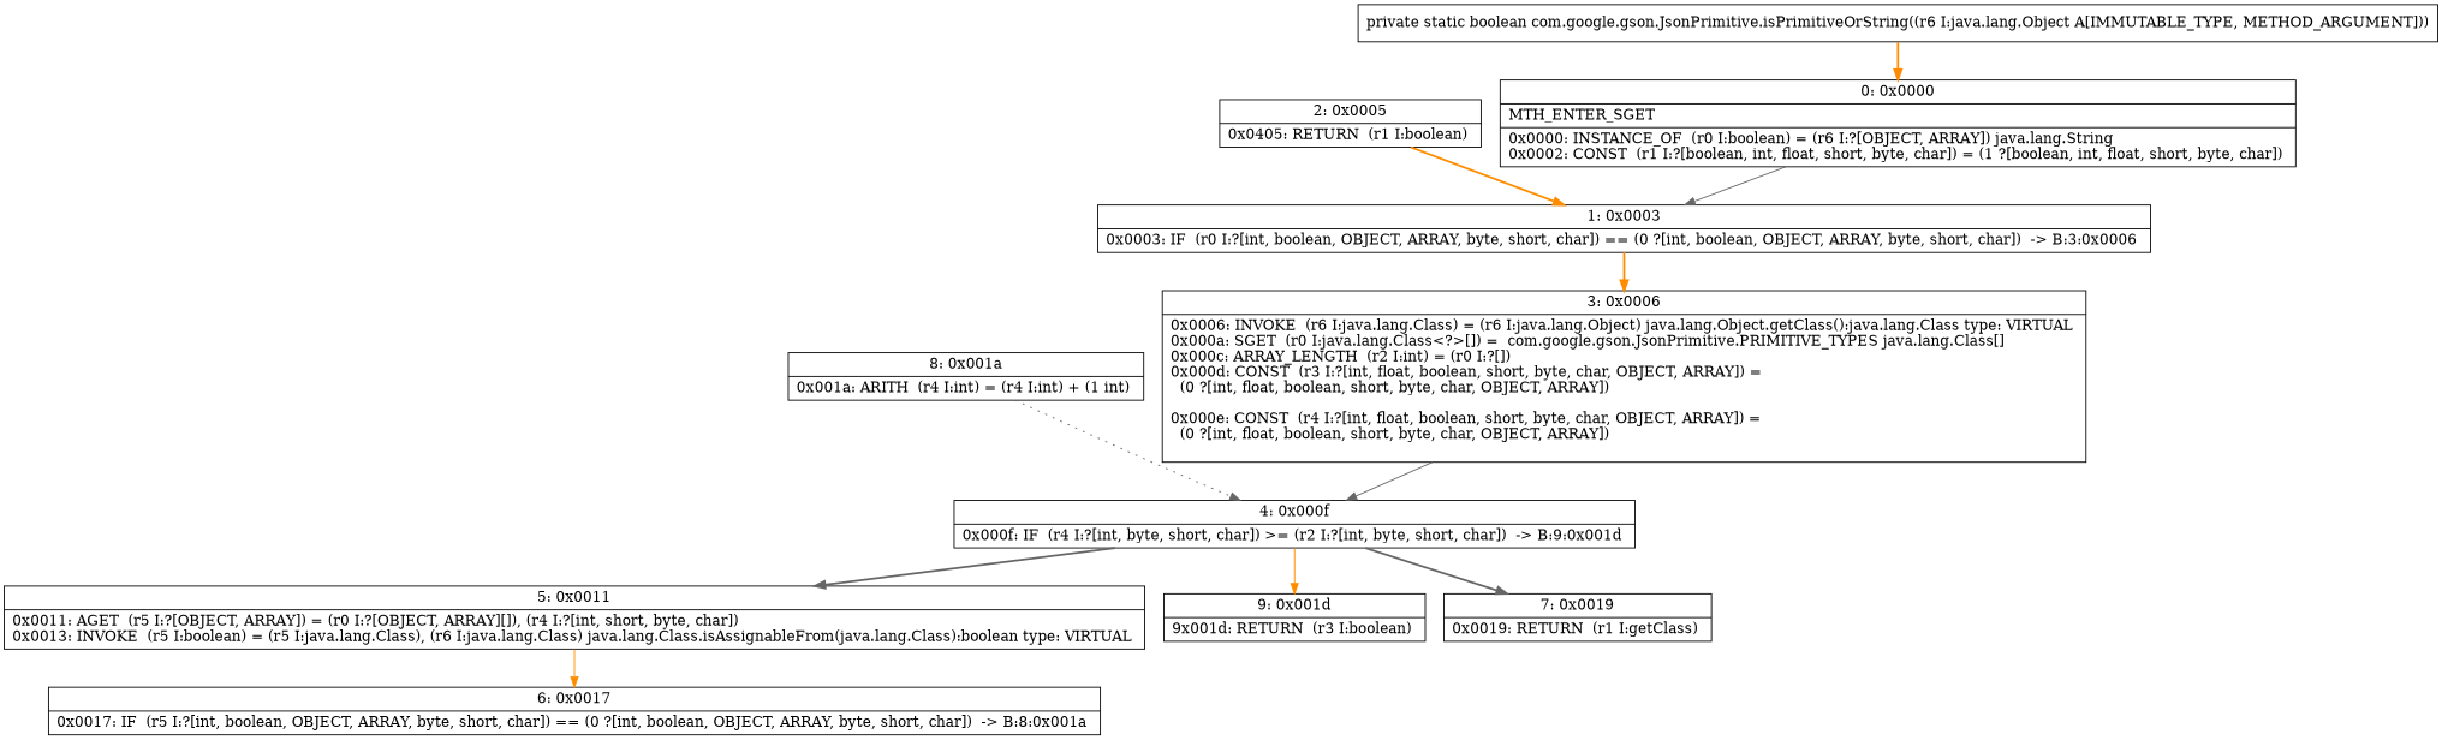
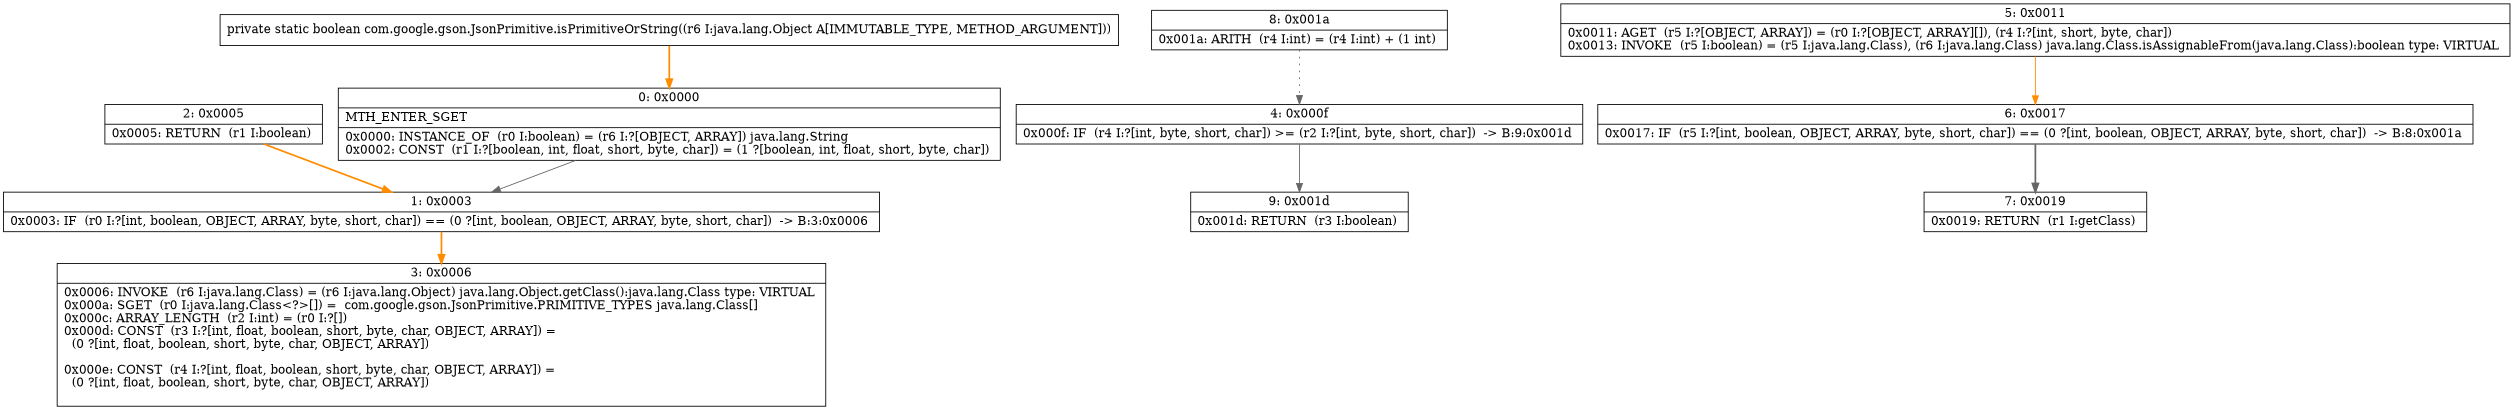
  digraph {
    node [shape=record]
    edge [color=gray40 style=bold]
    n1 [label="{0\:\ 0x0000|MTH_ENTER_SGET\l|0x0000: INSTANCE_OF  (r0 I:boolean) = (r6 I:?[OBJECT, ARRAY]) java.lang.String \l0x0002: CONST  (r1 I:?[boolean, int, float, short, byte, char]) = (1 ?[boolean, int, float, short, byte, char]) \l}"]
    n2 [label="{1\:\ 0x0003|0x0003: IF  (r0 I:?[int, boolean, OBJECT, ARRAY, byte, short, char]) == (0 ?[int, boolean, OBJECT, ARRAY, byte, short, char])  \-\> B:3:0x0006 \l}"]
    n3 [label="{3\:\ 0x0006|0x0006: INVOKE  (r6 I:java.lang.Class) = (r6 I:java.lang.Object) java.lang.Object.getClass():java.lang.Class type: VIRTUAL \l0x000a: SGET  (r0 I:java.lang.Class\<?\>[]) =  com.google.gson.JsonPrimitive.PRIMITIVE_TYPES java.lang.Class[] \l0x000c: ARRAY_LENGTH  (r2 I:int) = (r0 I:?[]) \l0x000d: CONST  (r3 I:?[int, float, boolean, short, byte, char, OBJECT, ARRAY]) = \l  (0 ?[int, float, boolean, short, byte, char, OBJECT, ARRAY])\l \l0x000e: CONST  (r4 I:?[int, float, boolean, short, byte, char, OBJECT, ARRAY]) = \l  (0 ?[int, float, boolean, short, byte, char, OBJECT, ARRAY])\l \l}"]
-   n4 [label="{2\:\ 0x0005|0x0405: RETURN  (r1 I:boolean) \l}"]
+   n4 [label="{2\:\ 0x0005|0x0005: RETURN  (r1 I:boolean) \l}"]
    n5 [label="{4\:\ 0x000f|0x000f: IF  (r4 I:?[int, byte, short, char]) \>= (r2 I:?[int, byte, short, char])  \-\> B:9:0x001d \l}"]
    n6 [label="{5\:\ 0x0011|0x0011: AGET  (r5 I:?[OBJECT, ARRAY]) = (r0 I:?[OBJECT, ARRAY][]), (r4 I:?[int, short, byte, char]) \l0x0013: INVOKE  (r5 I:boolean) = (r5 I:java.lang.Class), (r6 I:java.lang.Class) java.lang.Class.isAssignableFrom(java.lang.Class):boolean type: VIRTUAL \l}"]
-   n7 [label="{9\:\ 0x001d|9x001d: RETURN  (r3 I:boolean) \l}"]
+   n7 [label="{9\:\ 0x001d|0x001d: RETURN  (r3 I:boolean) \l}"]
    n8 [label="{6\:\ 0x0017|0x0017: IF  (r5 I:?[int, boolean, OBJECT, ARRAY, byte, short, char]) == (0 ?[int, boolean, OBJECT, ARRAY, byte, short, char])  \-\> B:8:0x001a \l}"]
    n9 [label="{7\:\ 0x0019|0x0019: RETURN  (r1 I:getClass) \l}"]
    n10 [label="{8\:\ 0x001a|0x001a: ARITH  (r4 I:int) = (r4 I:int) + (1 int) \l}"]
    n11 [label="{private static boolean com.google.gson.JsonPrimitive.isPrimitiveOrString((r6 I:java.lang.Object A[IMMUTABLE_TYPE, METHOD_ARGUMENT])) }"]
    n1 -> n2 [style=solid]
    n2 -> n3 [color=darkorange]
-   n3 -> n5 [style=solid]
    n4 -> n2 [color=darkorange]
-   n5 -> n6
-   n5 -> n7 [color=darkorange style=solid]
+   n5 -> n7 [style=solid]
    n6 -> n8 [color=darkorange style=solid]
-   n5 -> n9
+   n8 -> n9
    n10 -> n5 [style=dotted]
    n11 -> n1 [color=darkorange]
  }
